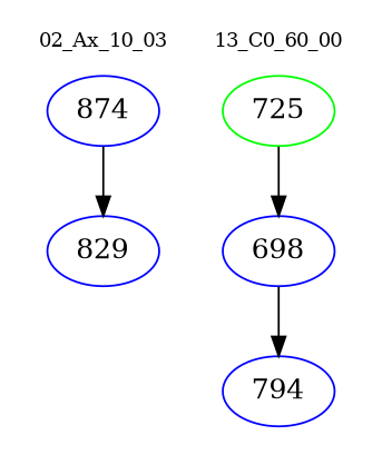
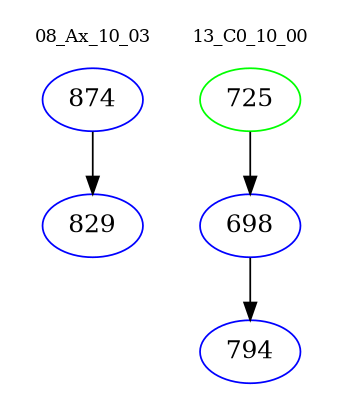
  digraph {
    node [color=blue]
    edge [color=black]
    n1 [label=874]
    n2 [label=829]
    n3 [color=green label=725]
    n4 [label=698]
    n5 [label=794]
    subgraph cluster_1 {
      color=white
      fontsize=10
-     label="02_Ax_10_03"
+     label="08_Ax_10_03"
      n1
      n2
    }
    subgraph cluster_2 {
      color=white
      fontsize=10
-     label="13_C0_60_00"
+     label="13_C0_10_00"
      n3
      n4
      n5
    }
    n1 -> n2
    n3 -> n4
    n4 -> n5
  }
